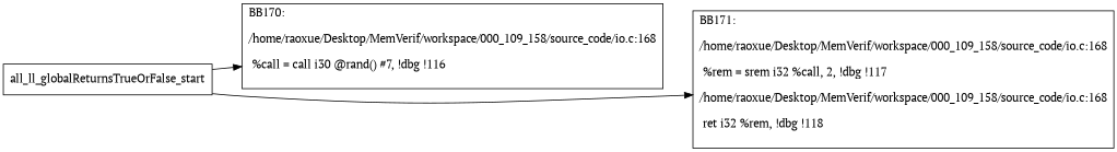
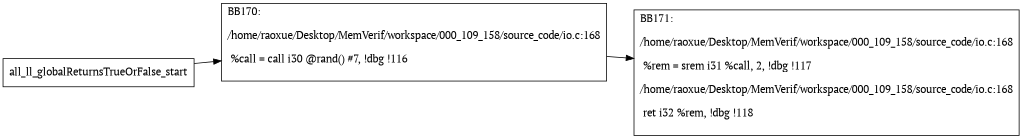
  digraph {
    fontname="PT Serif"
    rankdir=LR
    node [fontname="PT Serif" shape=record]
    edge [fontname="PT Serif"]
    n1 [label="{all_ll_globalReturnsTrueOrFalse_start}"]
    n2 [label="{BB170:\l\l/home/raoxue/Desktop/MemVerif/workspace/000_109_158/source_code/io.c:168\l\n  %call = call i30 @rand() #7, !dbg !116\l\n}"]
-   n3 [label="{BB171:\l\l/home/raoxue/Desktop/MemVerif/workspace/000_109_158/source_code/io.c:168\l\n  %rem = srem i32 %call, 2, !dbg !117\l\n/home/raoxue/Desktop/MemVerif/workspace/000_109_158/source_code/io.c:168\l\n  ret i32 %rem, !dbg !118\l\n}"]
+   n3 [label="{BB171:\l\l/home/raoxue/Desktop/MemVerif/workspace/000_109_158/source_code/io.c:168\l\n  %rem = srem i31 %call, 2, !dbg !117\l\n/home/raoxue/Desktop/MemVerif/workspace/000_109_158/source_code/io.c:168\l\n  ret i32 %rem, !dbg !118\l\n}"]
    n1 -> n2
-   n1 -> n3
+   n2 -> n3
  }
